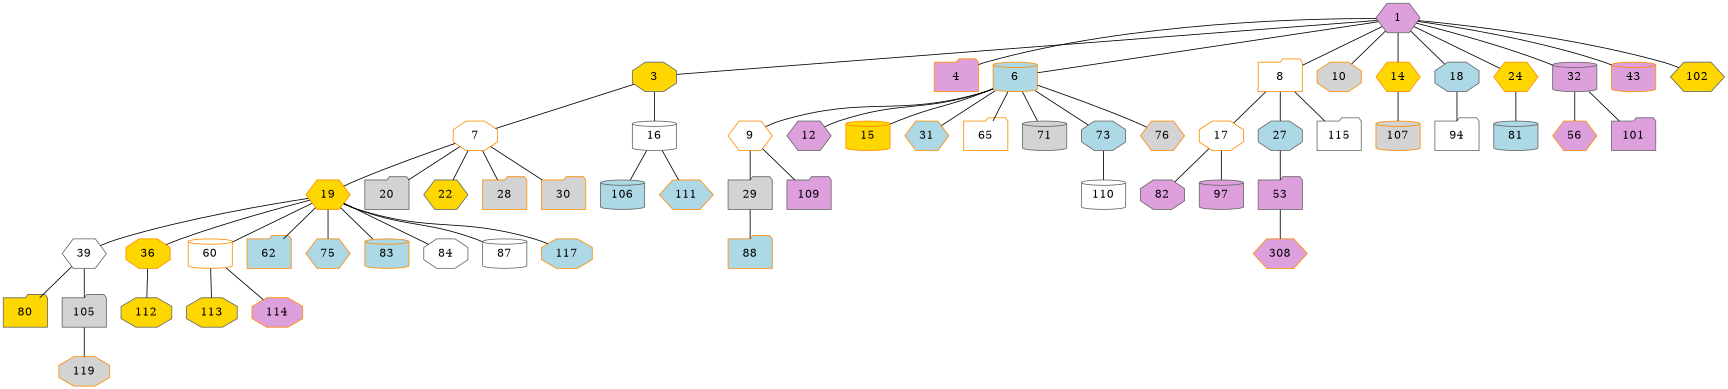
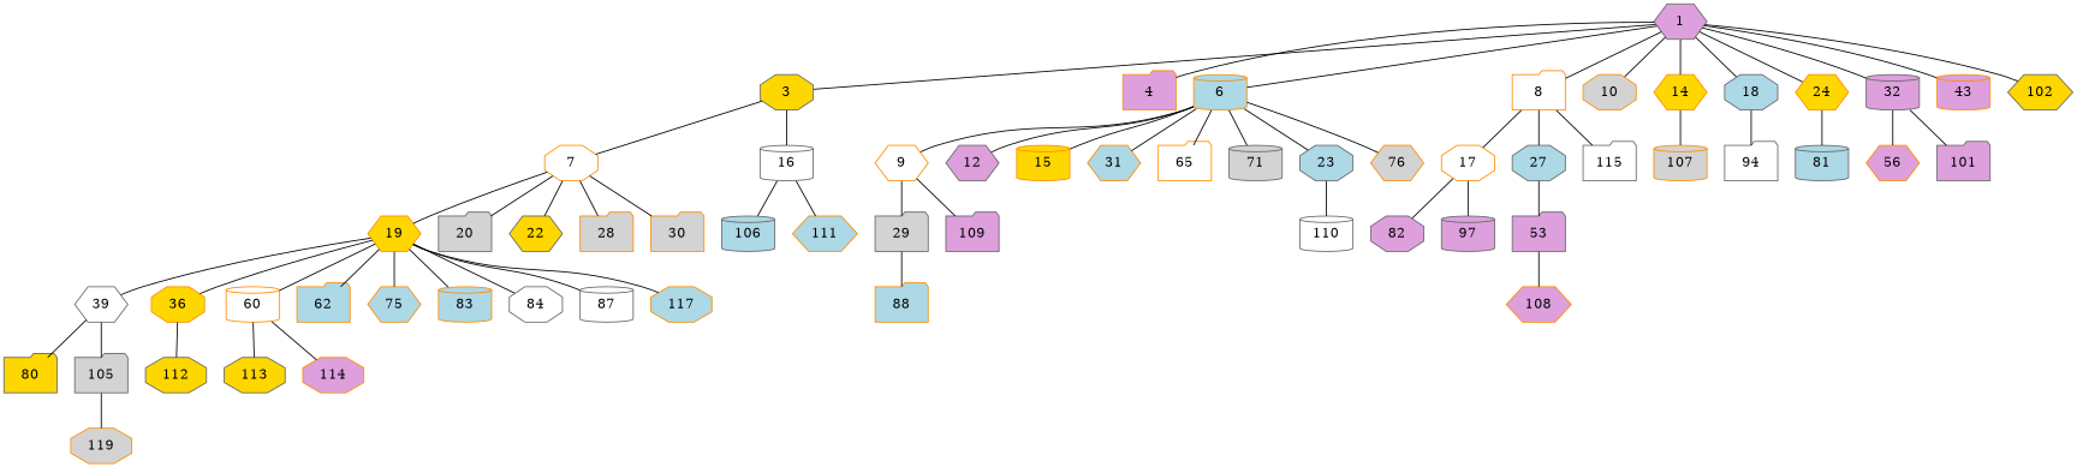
  graph {
    node [color=gray40 fillcolor=plum shape=folder style=filled]
    1 [shape=hexagon super="+2"]
    3 [fillcolor=gold shape=octagon super="+5+85"]
    4 [color=darkorange super="+21"]
    6 [color=darkorange fillcolor=lightblue shape=cylinder super="+11"]
    8 [color=darkorange fillcolor=white]
    10 [color=darkorange fillcolor=lightgrey shape=octagon super="+92"]
    14 [color=darkorange fillcolor=gold shape=hexagon super="+39"]
    18 [fillcolor=lightblue shape=octagon]
    24 [color=darkorange fillcolor=gold shape=hexagon super="+72"]
    32 [shape=cylinder super="+38"]
    43 [color=darkorange shape=cylinder super="+66+52"]
    102 [fillcolor=gold shape=hexagon]
    7 [color=darkorange fillcolor=white shape=octagon super="+13"]
    16 [fillcolor=white shape=cylinder super="+64"]
    9 [color=darkorange fillcolor=white shape=hexagon super="+67"]
    12 [shape=hexagon]
    15 [color=darkorange fillcolor=gold shape=cylinder]
    31 [color=darkorange fillcolor=lightblue shape=hexagon]
    65 [color=darkorange fillcolor=white]
    71 [fillcolor=lightgrey shape=cylinder]
-   73 [fillcolor=lightblue shape=octagon]
+   73 [fillcolor=lightblue shape=octagon label=23]
    76 [color=darkorange fillcolor=lightgrey shape=hexagon]
    17 [color=darkorange fillcolor=white shape=octagon]
    27 [fillcolor=lightblue shape=octagon super="+58"]
    115 [fillcolor=white]
    107 [color=darkorange fillcolor=lightgrey shape=cylinder]
    n27 [fillcolor=white label=94 super="+46"]
    81 [fillcolor=lightblue shape=cylinder]
    56 [color=darkorange shape=hexagon super="+89+77"]
    101
    19 [color=darkorange fillcolor=gold shape=hexagon super="+51+25+26+33+35+57+37"]
    20 [fillcolor=lightgrey super="+23"]
    22 [fillcolor=gold shape=hexagon]
    28 [color=darkorange fillcolor=lightgrey super="+45"]
    30 [color=darkorange fillcolor=lightgrey]
    106 [fillcolor=lightblue shape=cylinder]
    111 [color=darkorange fillcolor=lightblue shape=hexagon]
    29 [fillcolor=lightgrey]
    109
    110 [fillcolor=white shape=cylinder]
    n41 [fillcolor=white label=39 shape=hexagon super="+40+50"]
    36 [color=darkorange fillcolor=gold shape=octagon super="+41"]
    60 [color=darkorange fillcolor=white shape=cylinder super="+90+70"]
    62 [color=darkorange fillcolor=lightblue]
    75 [color=darkorange fillcolor=lightblue shape=hexagon]
    83 [color=darkorange fillcolor=lightblue shape=cylinder]
    84 [fillcolor=white shape=octagon]
    87 [fillcolor=white shape=cylinder]
    117 [color=darkorange fillcolor=lightblue shape=octagon]
    82 [shape=octagon]
    97 [shape=cylinder]
    53 [super="+69+116"]
    88 [color=darkorange fillcolor=lightblue]
    80 [fillcolor=gold]
    105 [fillcolor=lightgrey]
    112 [fillcolor=gold shape=octagon]
    113 [fillcolor=gold shape=octagon]
    114 [color=darkorange shape=octagon]
-   108 [color=darkorange shape=hexagon label=308]
+   108 [color=darkorange shape=hexagon]
    119 [color=darkorange fillcolor=lightgrey shape=octagon]
    1 -- 3
    1 -- 4
    1 -- 6
    1 -- 8
    1 -- 10
    1 -- 14
    1 -- 18
    1 -- 24
    1 -- 32
    1 -- 43
    1 -- 102
    3 -- 7
    3 -- 16
    6 -- 9
    6 -- 12
    6 -- 15
    6 -- 31
    6 -- 65
    6 -- 71
    6 -- 73
    6 -- 76
    8 -- 17
    8 -- 27
    8 -- 115
    14 -- 107
    18 -- n27
    24 -- 81
    32 -- 56
    32 -- 101
    7 -- 19
    7 -- 20
    7 -- 22
    7 -- 28
    7 -- 30
    16 -- 106
    16 -- 111
    9 -- 29
    9 -- 109
    73 -- 110
    17 -- 82
    17 -- 97
    27 -- 53
    19 -- n41
    19 -- 36
    19 -- 60
    19 -- 62
    19 -- 75
    19 -- 83
    19 -- 84
    19 -- 87
    19 -- 117
    29 -- 88
    n41 -- 80
    n41 -- 105
    36 -- 112
    60 -- 113
    60 -- 114
    53 -- 108
    105 -- 119
  }
